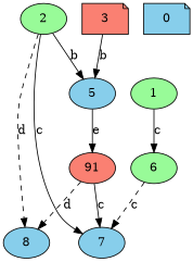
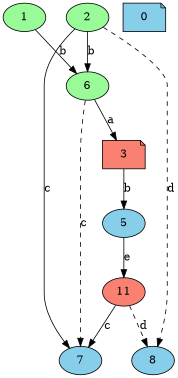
  strict digraph {
    node [fillcolor=skyblue shape=ellipse style=filled]
    edge [style=solid]
    5
    2 [fillcolor=palegreen]
    7
    8
-   11 [fillcolor=salmon label=91]
+   11 [fillcolor=salmon]
    3 [fillcolor=salmon shape=note]
    6 [fillcolor=palegreen]
    0 [shape=note]
    1 [fillcolor=palegreen]
    5 -> 11 [label=e]
-   2 -> 5 [label=b]
+   2 -> 6 [label=b]
    2 -> 7 [label=c]
    2 -> 8 [label=d style=dashed]
    11 -> 7 [label=c]
    11 -> 8 [label=d style=dashed]
    3 -> 5 [label=b]
    6 -> 7 [label=c style=dashed]
-   1 -> 6 [label=c]
+   6 -> 3 [label=a]
+   1 -> 6 [label=b]
  }
